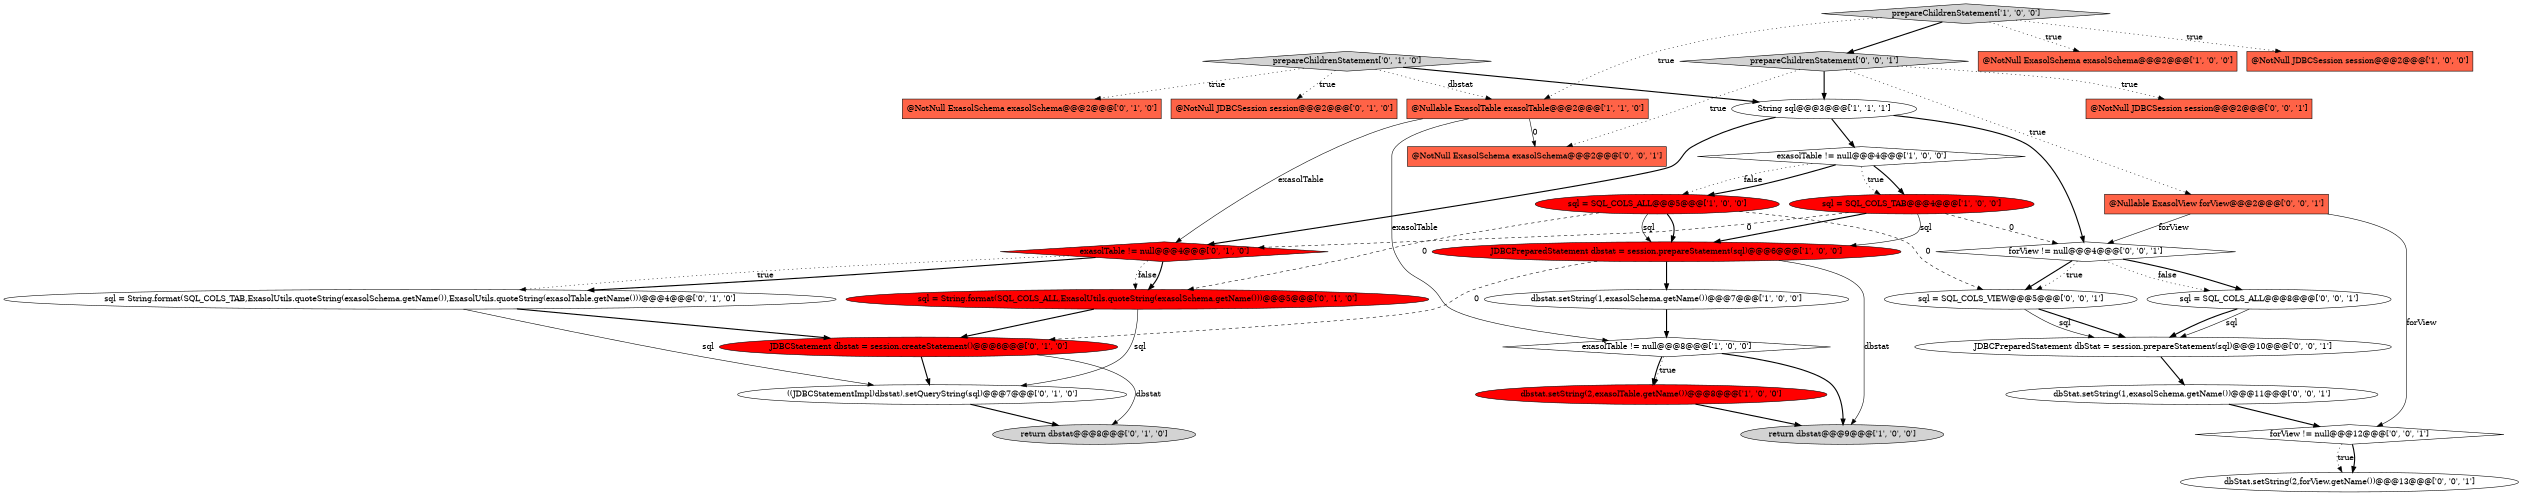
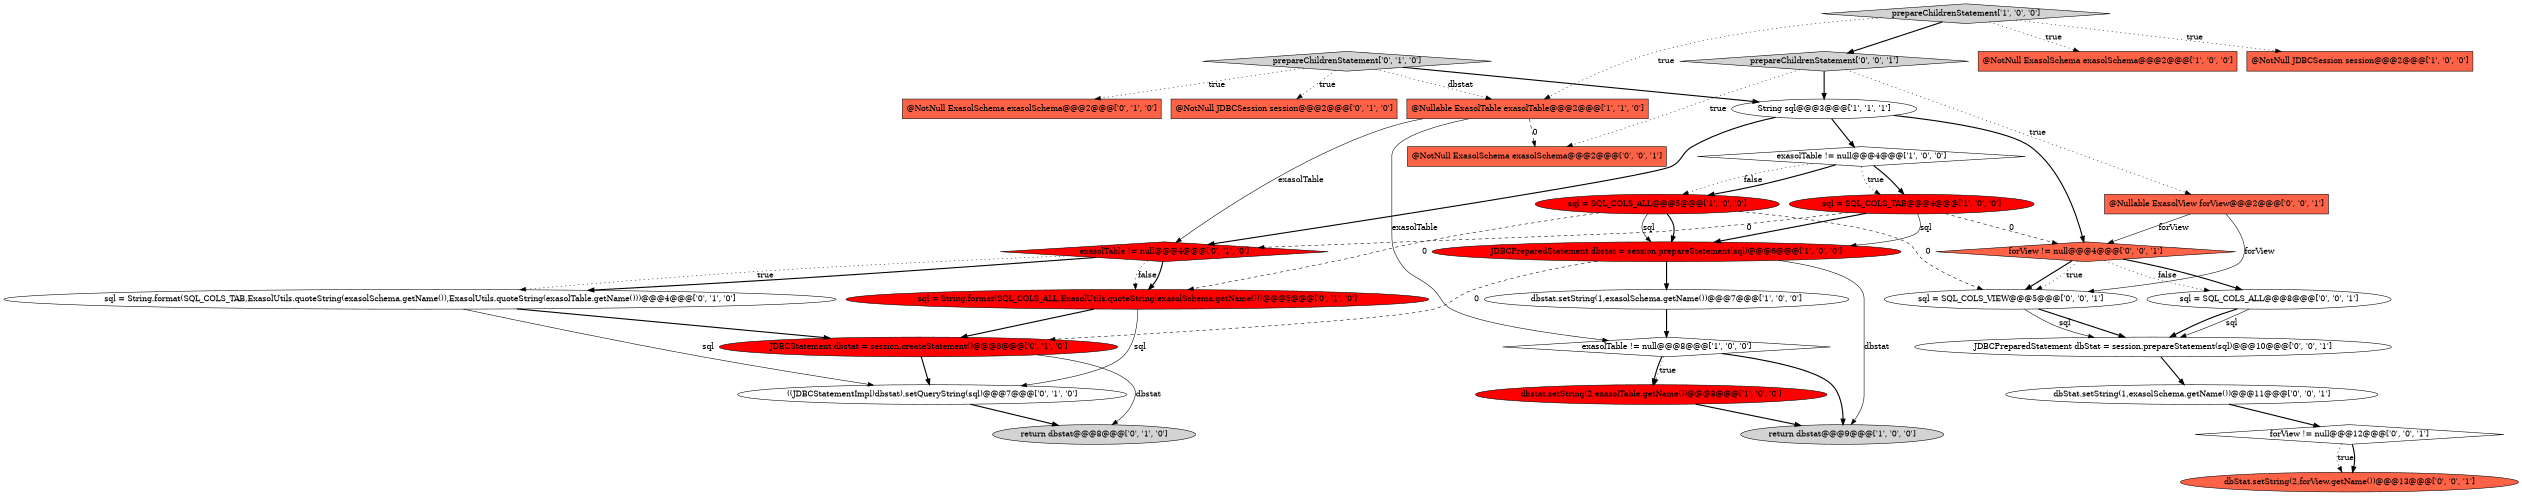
  digraph {
    node [fillcolor=white shape=ellipse style=filled]
    edge [style=bold]
    n1 [fillcolor=red label="sql = String.format(SQL_COLS_ALL,ExasolUtils.quoteString(exasolSchema.getName()))@@@5@@@['0', '1', '0']"]
    n2 [fillcolor=red label="JDBCStatement dbstat = session.createStatement()@@@6@@@['0', '1', '0']"]
    n3 [label="((JDBCStatementImpl)dbstat).setQueryString(sql)@@@7@@@['0', '1', '0']"]
    n4 [fillcolor=lightgray label="return dbstat@@@8@@@['0', '1', '0']"]
    n5 [label="sql = SQL_COLS_VIEW@@@5@@@['0', '0', '1']"]
    n6 [label="JDBCPreparedStatement dbStat = session.prepareStatement(sql)@@@10@@@['0', '0', '1']"]
    n7 [label="dbStat.setString(1,exasolSchema.getName())@@@11@@@['0', '0', '1']"]
    n8 [label="exasolTable != null@@@4@@@['1', '0', '0']" shape=diamond]
    n9 [fillcolor=red label="sql = SQL_COLS_ALL@@@5@@@['1', '0', '0']"]
    n10 [fillcolor=red label="sql = SQL_COLS_TAB@@@4@@@['1', '0', '0']"]
    n11 [fillcolor=red label="JDBCPreparedStatement dbstat = session.prepareStatement(sql)@@@6@@@['1', '0', '0']"]
    n12 [fillcolor=red label="exasolTable != null@@@4@@@['0', '1', '0']" shape=diamond]
-   n13 [label="forView != null@@@4@@@['0', '0', '1']" shape=diamond]
+   n13 [fillcolor=tomato label="forView != null@@@4@@@['0', '0', '1']" shape=diamond]
    n14 [label="forView != null@@@12@@@['0', '0', '1']" shape=diamond]
-   n15 [label="dbStat.setString(2,forView.getName())@@@13@@@['0', '0', '1']"]
+   n15 [fillcolor=tomato label="dbStat.setString(2,forView.getName())@@@13@@@['0', '0', '1']"]
    n16 [label="dbstat.setString(1,exasolSchema.getName())@@@7@@@['1', '0', '0']"]
    n17 [label="exasolTable != null@@@8@@@['1', '0', '0']" shape=diamond]
    n18 [fillcolor=lightgray label="return dbstat@@@9@@@['1', '0', '0']"]
    n19 [fillcolor=red label="dbstat.setString(2,exasolTable.getName())@@@8@@@['1', '0', '0']"]
    n20 [label="String sql@@@3@@@['1', '1', '1']"]
    n21 [label="sql = String.format(SQL_COLS_TAB,ExasolUtils.quoteString(exasolSchema.getName()),ExasolUtils.quoteString(exasolTable.getName()))@@@4@@@['0', '1', '0']"]
    n22 [label="sql = SQL_COLS_ALL@@@8@@@['0', '0', '1']"]
    n23 [fillcolor=lightgray label="prepareChildrenStatement['0', '1', '0']" shape=diamond]
    n24 [fillcolor=tomato label="@NotNull ExasolSchema exasolSchema@@@2@@@['0', '1', '0']" shape=box]
    n25 [fillcolor=tomato label="@Nullable ExasolTable exasolTable@@@2@@@['1', '1', '0']" shape=box]
    n26 [fillcolor=tomato label="@NotNull JDBCSession session@@@2@@@['0', '1', '0']" shape=box]
    n27 [fillcolor=tomato label="@NotNull ExasolSchema exasolSchema@@@2@@@['0', '0', '1']" shape=box]
    n28 [fillcolor=lightgray label="prepareChildrenStatement['0', '0', '1']" shape=diamond]
    n29 [fillcolor=tomato label="@Nullable ExasolView forView@@@2@@@['0', '0', '1']" shape=box]
-   n30 [fillcolor=tomato label="@NotNull JDBCSession session@@@2@@@['0', '0', '1']" shape=box]
    n31 [fillcolor=tomato label="@NotNull ExasolSchema exasolSchema@@@2@@@['1', '0', '0']" shape=box]
    n32 [fillcolor=tomato label="@NotNull JDBCSession session@@@2@@@['1', '0', '0']" shape=box]
    n33 [fillcolor=lightgray label="prepareChildrenStatement['1', '0', '0']" shape=diamond]
    n1 -> n2
    n1 -> n3 [label=sql style=solid]
    n2 -> n3
    n2 -> n4 [label=dbstat style=solid]
    n3 -> n4
    n5 -> n6
    n5 -> n6 [label=sql style=solid]
    n6 -> n7
    n7 -> n14
    n8 -> n9 [label=false style=dotted]
    n8 -> n9
    n8 -> n10
    n8 -> n10 [label=true style=dotted]
    n9 -> n1 [label=0 style=dashed]
    n9 -> n5 [label=0 style=dashed]
    n9 -> n11
    n9 -> n11 [label=sql style=solid]
    n10 -> n11 [label=sql style=solid]
    n10 -> n11
    n10 -> n12 [label=0 style=dashed]
    n10 -> n13 [label=0 style=dashed]
    n11 -> n2 [label=0 style=dashed]
    n11 -> n16
    n11 -> n18 [label=dbstat style=solid]
    n12 -> n1 [label=false style=dotted]
    n12 -> n1
    n12 -> n21
    n12 -> n21 [label=true style=dotted]
    n13 -> n5
    n13 -> n5 [label=true style=dotted]
    n13 -> n22
    n13 -> n22 [label=false style=dotted]
    n14 -> n15 [label=true style=dotted]
    n14 -> n15
    n16 -> n17
    n17 -> n18
    n17 -> n19
    n17 -> n19 [label=true style=dotted]
    n19 -> n18
    n20 -> n8
    n20 -> n12
    n20 -> n13
    n21 -> n2
    n21 -> n3 [label=sql style=solid]
    n22 -> n6
    n22 -> n6 [label=sql style=solid]
    n23 -> n20
    n23 -> n24 [label=true style=dotted]
    n23 -> n25 [label=dbstat style=dotted]
    n23 -> n26 [label=true style=dotted]
    n25 -> n12 [label=exasolTable style=solid]
    n25 -> n17 [label=exasolTable style=solid]
-   n25 -> n27 [label=0 style=solid]
+   n25 -> n27 [label=0 style=dashed]
    n28 -> n20
    n28 -> n27 [label=true style=dotted]
    n28 -> n29 [label=true style=dotted]
-   n28 -> n30 [label=true style=dotted]
    n29 -> n13 [label=forView style=solid]
-   n29 -> n14 [label=forView style=solid]
+   n29 -> n5 [label=forView style=solid]
    n33 -> n25 [label=true style=dotted]
    n33 -> n28
    n33 -> n31 [label=true style=dotted]
    n33 -> n32 [label=true style=dotted]
  }
